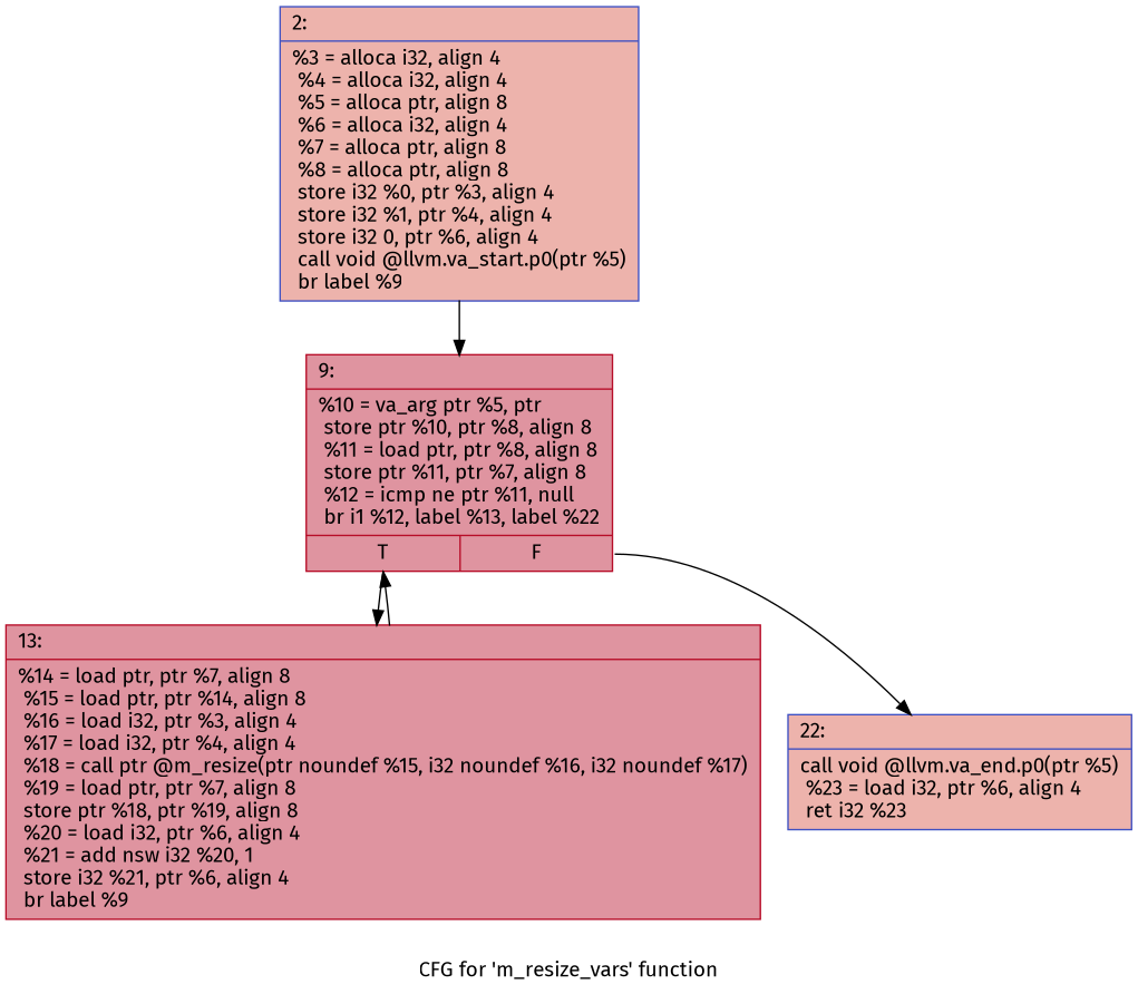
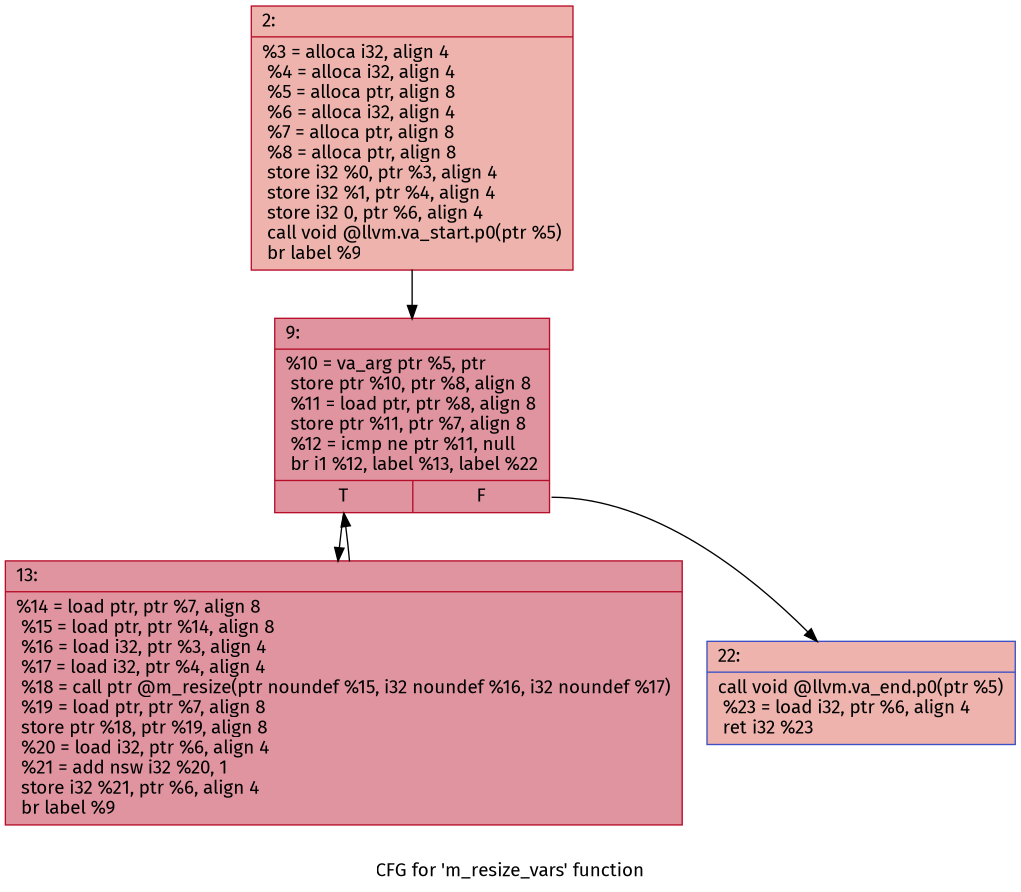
  digraph {
    label="CFG for 'm_resize_vars' function"
    fontname="Fira Sans"
    node [color="#3d50c3ff" fillcolor="#d6524470" fontname="Fira Sans" shape=record style=filled]
    edge [fontname="Fira Sans"]
-   n1 [label="{2:\l|  %3 = alloca i32, align 4\l  %4 = alloca i32, align 4\l  %5 = alloca ptr, align 8\l  %6 = alloca i32, align 4\l  %7 = alloca ptr, align 8\l  %8 = alloca ptr, align 8\l  store i32 %0, ptr %3, align 4\l  store i32 %1, ptr %4, align 4\l  store i32 0, ptr %6, align 4\l  call void @llvm.va_start.p0(ptr %5)\l  br label %9\l}"]
+   n1 [color="#b70d28ff" label="{2:\l|  %3 = alloca i32, align 4\l  %4 = alloca i32, align 4\l  %5 = alloca ptr, align 8\l  %6 = alloca i32, align 4\l  %7 = alloca ptr, align 8\l  %8 = alloca ptr, align 8\l  store i32 %0, ptr %3, align 4\l  store i32 %1, ptr %4, align 4\l  store i32 0, ptr %6, align 4\l  call void @llvm.va_start.p0(ptr %5)\l  br label %9\l}"]
    n2 [color="#b70d28ff" fillcolor="#b70d2870" label="{9:\l|  %10 = va_arg ptr %5, ptr\l  store ptr %10, ptr %8, align 8\l  %11 = load ptr, ptr %8, align 8\l  store ptr %11, ptr %7, align 8\l  %12 = icmp ne ptr %11, null\l  br i1 %12, label %13, label %22\l|{<s0>T|<s1>F}}"]
    n3 [color="#b70d28ff" fillcolor="#b70d2870" label="{13:\l|  %14 = load ptr, ptr %7, align 8\l  %15 = load ptr, ptr %14, align 8\l  %16 = load i32, ptr %3, align 4\l  %17 = load i32, ptr %4, align 4\l  %18 = call ptr @m_resize(ptr noundef %15, i32 noundef %16, i32 noundef %17)\l  %19 = load ptr, ptr %7, align 8\l  store ptr %18, ptr %19, align 8\l  %20 = load i32, ptr %6, align 4\l  %21 = add nsw i32 %20, 1\l  store i32 %21, ptr %6, align 4\l  br label %9\l}"]
    n4 [label="{22:\l|  call void @llvm.va_end.p0(ptr %5)\l  %23 = load i32, ptr %6, align 4\l  ret i32 %23\l}"]
    n1 -> n2
    n2 -> n3 [tailport=s0]
    n2 -> n4 [tailport=s1]
    n3 -> n2
  }
